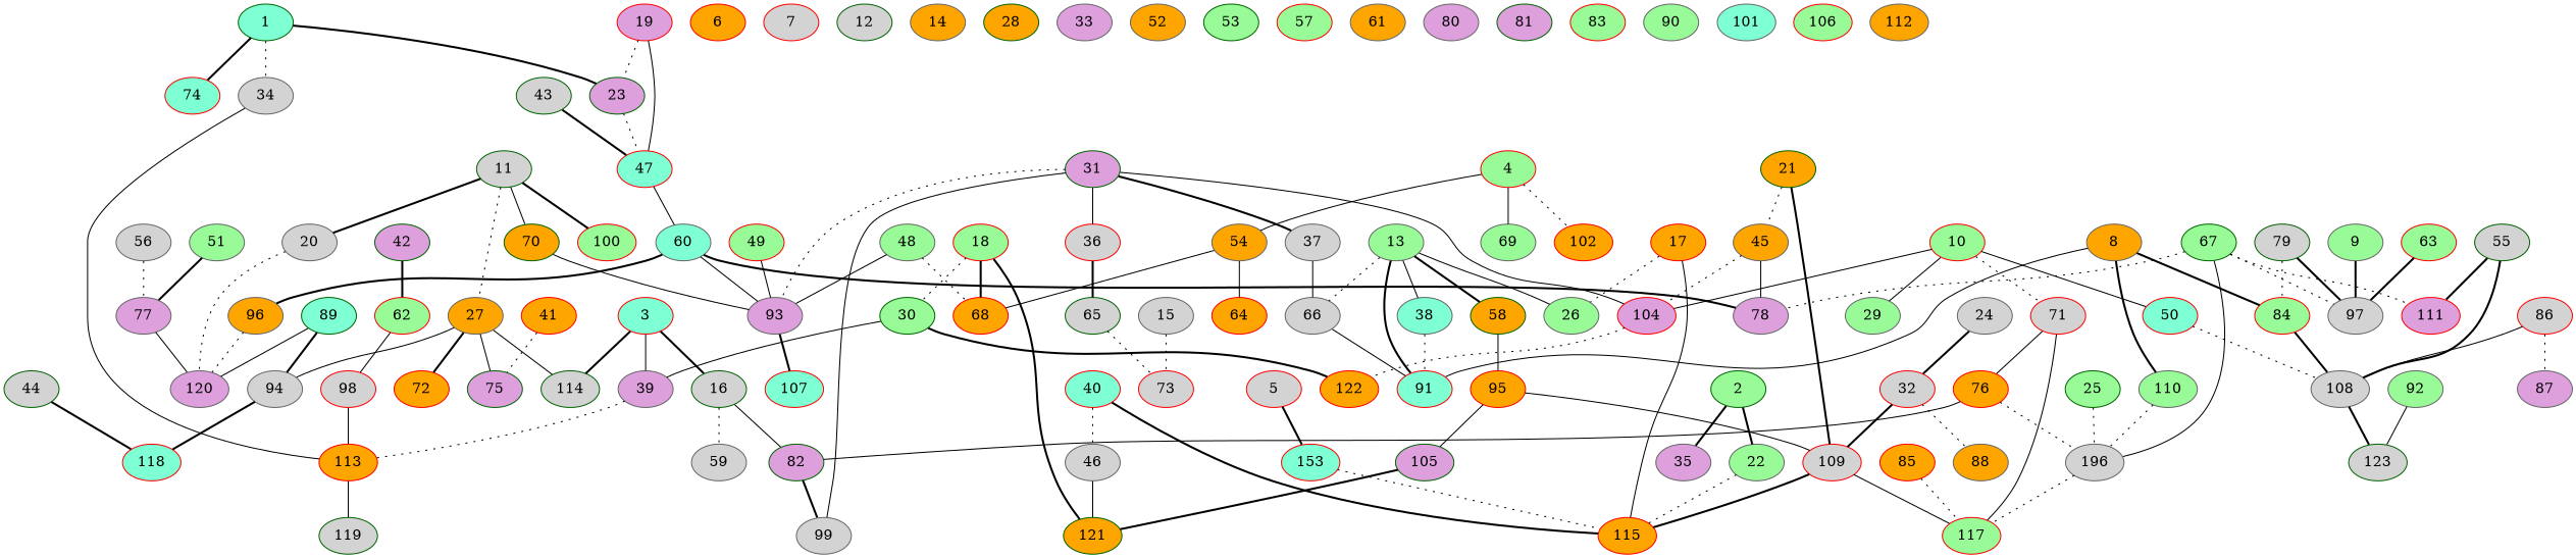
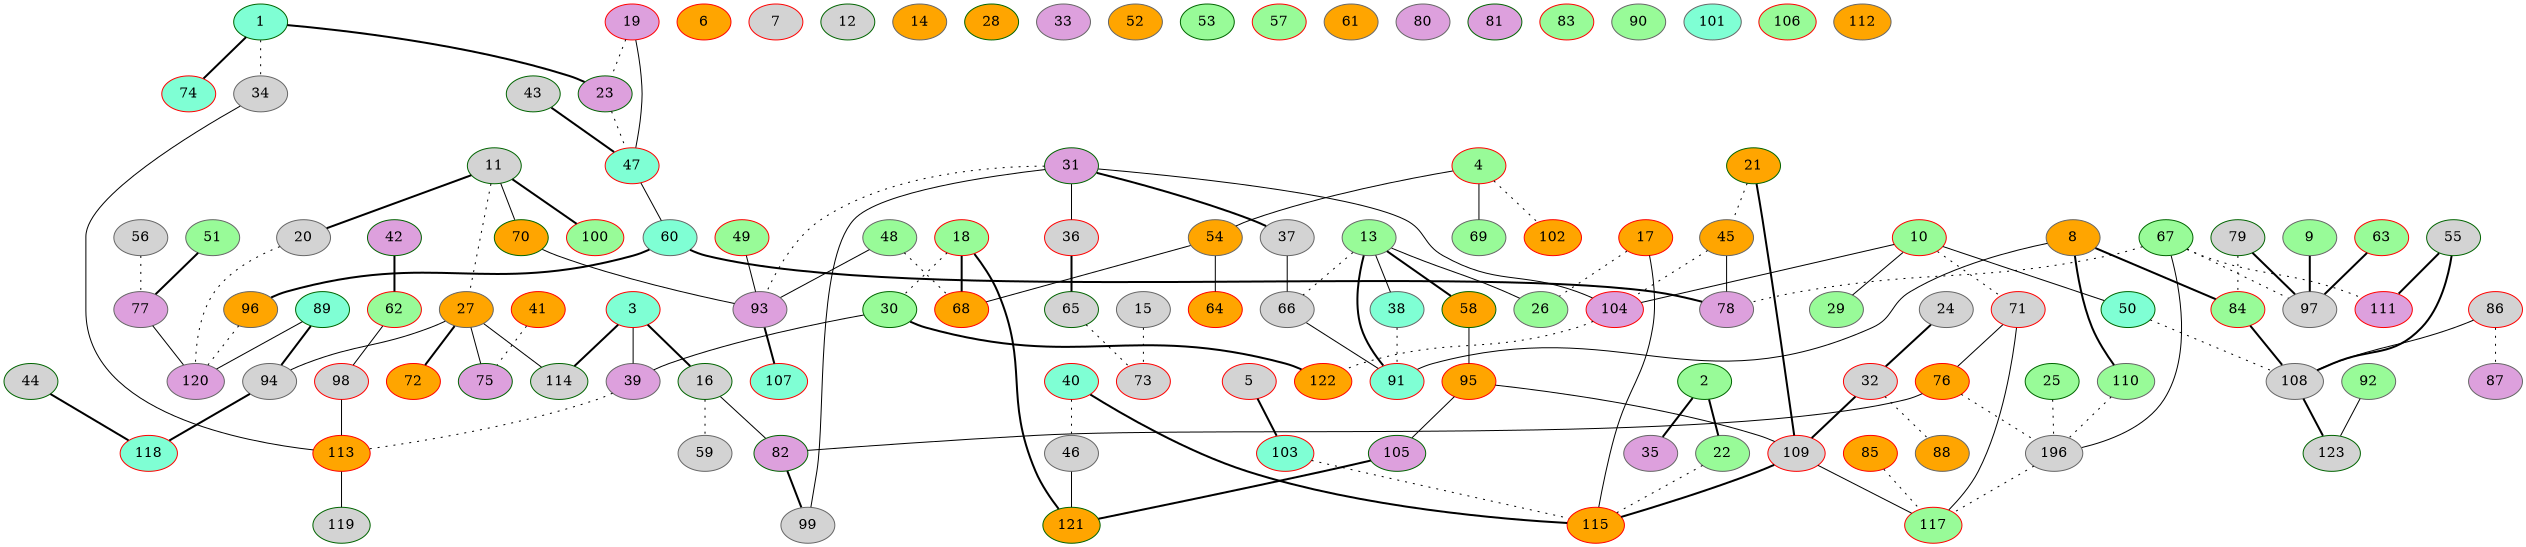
  graph {
    fontname="DejaVu Serif"
    node [color=gray40 fillcolor=lightgrey fontname="DejaVu Serif" style=filled]
    edge [fontname="DejaVu Serif" style=solid]
    1 [color=darkgreen fillcolor=aquamarine]
    23 [color=darkgreen fillcolor=plum]
    34
    74 [color=red fillcolor=aquamarine]
    47 [color=red fillcolor=aquamarine]
    113 [color=red fillcolor=orange]
    2 [color=darkgreen fillcolor=palegreen]
    22 [fillcolor=palegreen]
    35 [fillcolor=plum]
    115 [color=red fillcolor=orange]
    3 [color=red fillcolor=aquamarine]
    16 [color=darkgreen]
    39 [fillcolor=plum]
    114 [color=darkgreen]
    59
    82 [color=darkgreen fillcolor=plum]
    4 [color=red fillcolor=palegreen]
    54 [fillcolor=orange]
    69 [fillcolor=palegreen]
    102 [color=red fillcolor=orange]
    68 [color=red fillcolor=orange]
    64 [color=red fillcolor=orange]
-   103 [color=red fillcolor=aquamarine label=153]
+   103 [color=red fillcolor=aquamarine]
    5 [color=red]
    6 [color=red fillcolor=orange]
    7 [color=red]
    8 [fillcolor=orange]
    84 [color=red fillcolor=palegreen]
    91 [color=red fillcolor=aquamarine]
    110 [fillcolor=palegreen]
    108
    n32 [label=196]
    9 [fillcolor=palegreen]
    97
    10 [color=red fillcolor=palegreen]
    29 [fillcolor=palegreen]
-   50 [color=red fillcolor=aquamarine]
+   50 [color=darkgreen fillcolor=aquamarine]
    71 [color=red]
    104 [color=red fillcolor=plum]
    76 [color=red fillcolor=orange]
    117 [color=red fillcolor=palegreen]
    122 [color=red fillcolor=orange]
    11 [color=darkgreen]
    20
    27 [fillcolor=orange]
    70 [color=darkgreen fillcolor=orange]
    100 [color=red fillcolor=palegreen]
    120 [fillcolor=plum]
    72 [color=red fillcolor=orange]
    75 [color=darkgreen fillcolor=plum]
    94
    93 [fillcolor=plum]
    12 [color=darkgreen]
    13 [fillcolor=palegreen]
    26 [fillcolor=palegreen]
    38 [fillcolor=aquamarine]
    58 [color=darkgreen fillcolor=orange]
    66
    95 [color=red fillcolor=orange]
    14 [fillcolor=orange]
    15
    73 [color=red]
    99
    17 [color=red fillcolor=orange]
    18 [color=red fillcolor=palegreen]
    30 [color=darkgreen fillcolor=palegreen]
    121 [color=darkgreen fillcolor=orange]
    19 [color=red fillcolor=plum]
    60 [fillcolor=aquamarine]
    21 [color=darkgreen fillcolor=orange]
    45 [fillcolor=orange]
    109 [color=red]
    78 [fillcolor=plum]
    24
    32 [color=red]
    88 [fillcolor=orange]
    25 [color=darkgreen fillcolor=palegreen]
    118 [color=red fillcolor=aquamarine]
    28 [color=darkgreen fillcolor=orange]
    31 [color=darkgreen fillcolor=plum]
    36 [color=red]
    37
    65 [color=darkgreen]
    107 [color=red fillcolor=aquamarine]
    33 [fillcolor=plum]
    119 [color=darkgreen]
    40 [color=red fillcolor=aquamarine]
    46
    41 [color=red fillcolor=orange]
    42 [color=darkgreen fillcolor=plum]
    62 [color=red fillcolor=palegreen]
    98 [color=red]
    43 [color=darkgreen]
    44 [color=darkgreen]
    96 [fillcolor=orange]
    48 [fillcolor=palegreen]
    49 [color=red fillcolor=palegreen]
    123 [color=darkgreen]
    51 [fillcolor=palegreen]
    77 [fillcolor=plum]
    52 [fillcolor=orange]
    53 [color=darkgreen fillcolor=palegreen]
    55 [color=darkgreen]
    111 [color=red fillcolor=plum]
    56
    57 [color=red fillcolor=palegreen]
    105 [color=darkgreen fillcolor=plum]
    61 [fillcolor=orange]
    63 [color=red fillcolor=palegreen]
    67 [color=darkgreen fillcolor=palegreen]
    79 [color=darkgreen]
    80 [fillcolor=plum]
    81 [color=darkgreen fillcolor=plum]
    83 [color=red fillcolor=palegreen]
    85 [color=red fillcolor=orange]
    86 [color=red]
    87 [fillcolor=plum]
    89 [color=darkgreen fillcolor=aquamarine]
    90 [fillcolor=palegreen]
    92 [fillcolor=palegreen]
    101 [fillcolor=aquamarine]
    106 [color=red fillcolor=palegreen]
    112 [fillcolor=orange]
    1 -- 23 [style=bold]
    1 -- 34 [style=dotted]
    1 -- 74 [style=bold]
    23 -- 47 [style=dotted]
    34 -- 113
    47 -- 60
    113 -- 119
    2 -- 22 [style=bold]
    2 -- 35 [style=bold]
    22 -- 115 [style=dotted]
    3 -- 16 [style=bold]
    3 -- 39
    3 -- 114 [style=bold]
    16 -- 59 [style=dotted]
    16 -- 82
    39 -- 113 [style=dotted]
    82 -- 99 [style=bold]
    4 -- 54
    4 -- 69
    4 -- 102 [style=dotted]
    54 -- 68
    54 -- 64
    103 -- 115 [style=dotted]
    5 -- 103 [style=bold]
    8 -- 84 [style=bold]
    8 -- 91
    8 -- 110 [style=bold]
    84 -- 108 [style=bold]
    110 -- n32 [style=dotted]
    108 -- 123 [style=bold]
    n32 -- 117 [style=dotted]
    9 -- 97 [style=bold]
    10 -- 29
    10 -- 50
    10 -- 71 [style=dotted]
    10 -- 104
    50 -- 108 [style=dotted]
    71 -- 76
    71 -- 117
    104 -- 122 [style=dotted]
    76 -- 82
    76 -- n32 [style=dotted]
    11 -- 20 [style=bold]
    11 -- 27 [style=dotted]
    11 -- 70
    11 -- 100 [style=bold]
    20 -- 120 [style=dotted]
    27 -- 114
    27 -- 72 [style=bold]
    27 -- 75
    27 -- 94
    70 -- 93
    94 -- 118 [style=bold]
    93 -- 107 [style=bold]
    13 -- 91 [style=bold]
    13 -- 26
    13 -- 38
    13 -- 58 [style=bold]
    13 -- 66 [style=dotted]
    38 -- 91 [style=dotted]
    58 -- 95
    66 -- 91
    95 -- 109
    95 -- 105
    15 -- 73 [style=dotted]
    17 -- 115
    17 -- 26 [style=dotted]
    18 -- 68 [style=bold]
    18 -- 30 [style=dotted]
    18 -- 121 [style=bold]
    30 -- 39
    30 -- 122 [style=bold]
    19 -- 23 [style=dotted]
    19 -- 47
-   60 -- 93
    60 -- 78 [style=bold]
    60 -- 96 [style=bold]
    21 -- 45 [style=dotted]
    21 -- 109 [style=bold]
    45 -- 104 [style=dotted]
    45 -- 78
    109 -- 115 [style=bold]
    109 -- 117
    24 -- 32 [style=bold]
    32 -- 109 [style=bold]
    32 -- 88 [style=dotted]
    25 -- n32 [style=dotted]
    31 -- 104
    31 -- 93 [style=dotted]
    31 -- 99
    31 -- 36
    31 -- 37 [style=bold]
    36 -- 65 [style=bold]
    37 -- 66
    65 -- 73 [style=dotted]
    40 -- 115 [style=bold]
    40 -- 46 [style=dotted]
    46 -- 121
    41 -- 75 [style=dotted]
    42 -- 62 [style=bold]
    62 -- 98
    98 -- 113
    43 -- 47 [style=bold]
    44 -- 118 [style=bold]
    96 -- 120 [style=dotted]
    48 -- 68 [style=dotted]
    48 -- 93
    49 -- 93
    51 -- 77 [style=bold]
    77 -- 120
    55 -- 108 [style=bold]
    55 -- 111 [style=bold]
    56 -- 77 [style=dotted]
    105 -- 121 [style=bold]
    63 -- 97 [style=bold]
    67 -- n32
    67 -- 97 [style=dotted]
    67 -- 78 [style=dotted]
    67 -- 111 [style=dotted]
    79 -- 84 [style=dotted]
    79 -- 97 [style=bold]
    85 -- 117 [style=dotted]
    86 -- 108
    86 -- 87 [style=dotted]
    89 -- 120
    89 -- 94 [style=bold]
    92 -- 123
  }
